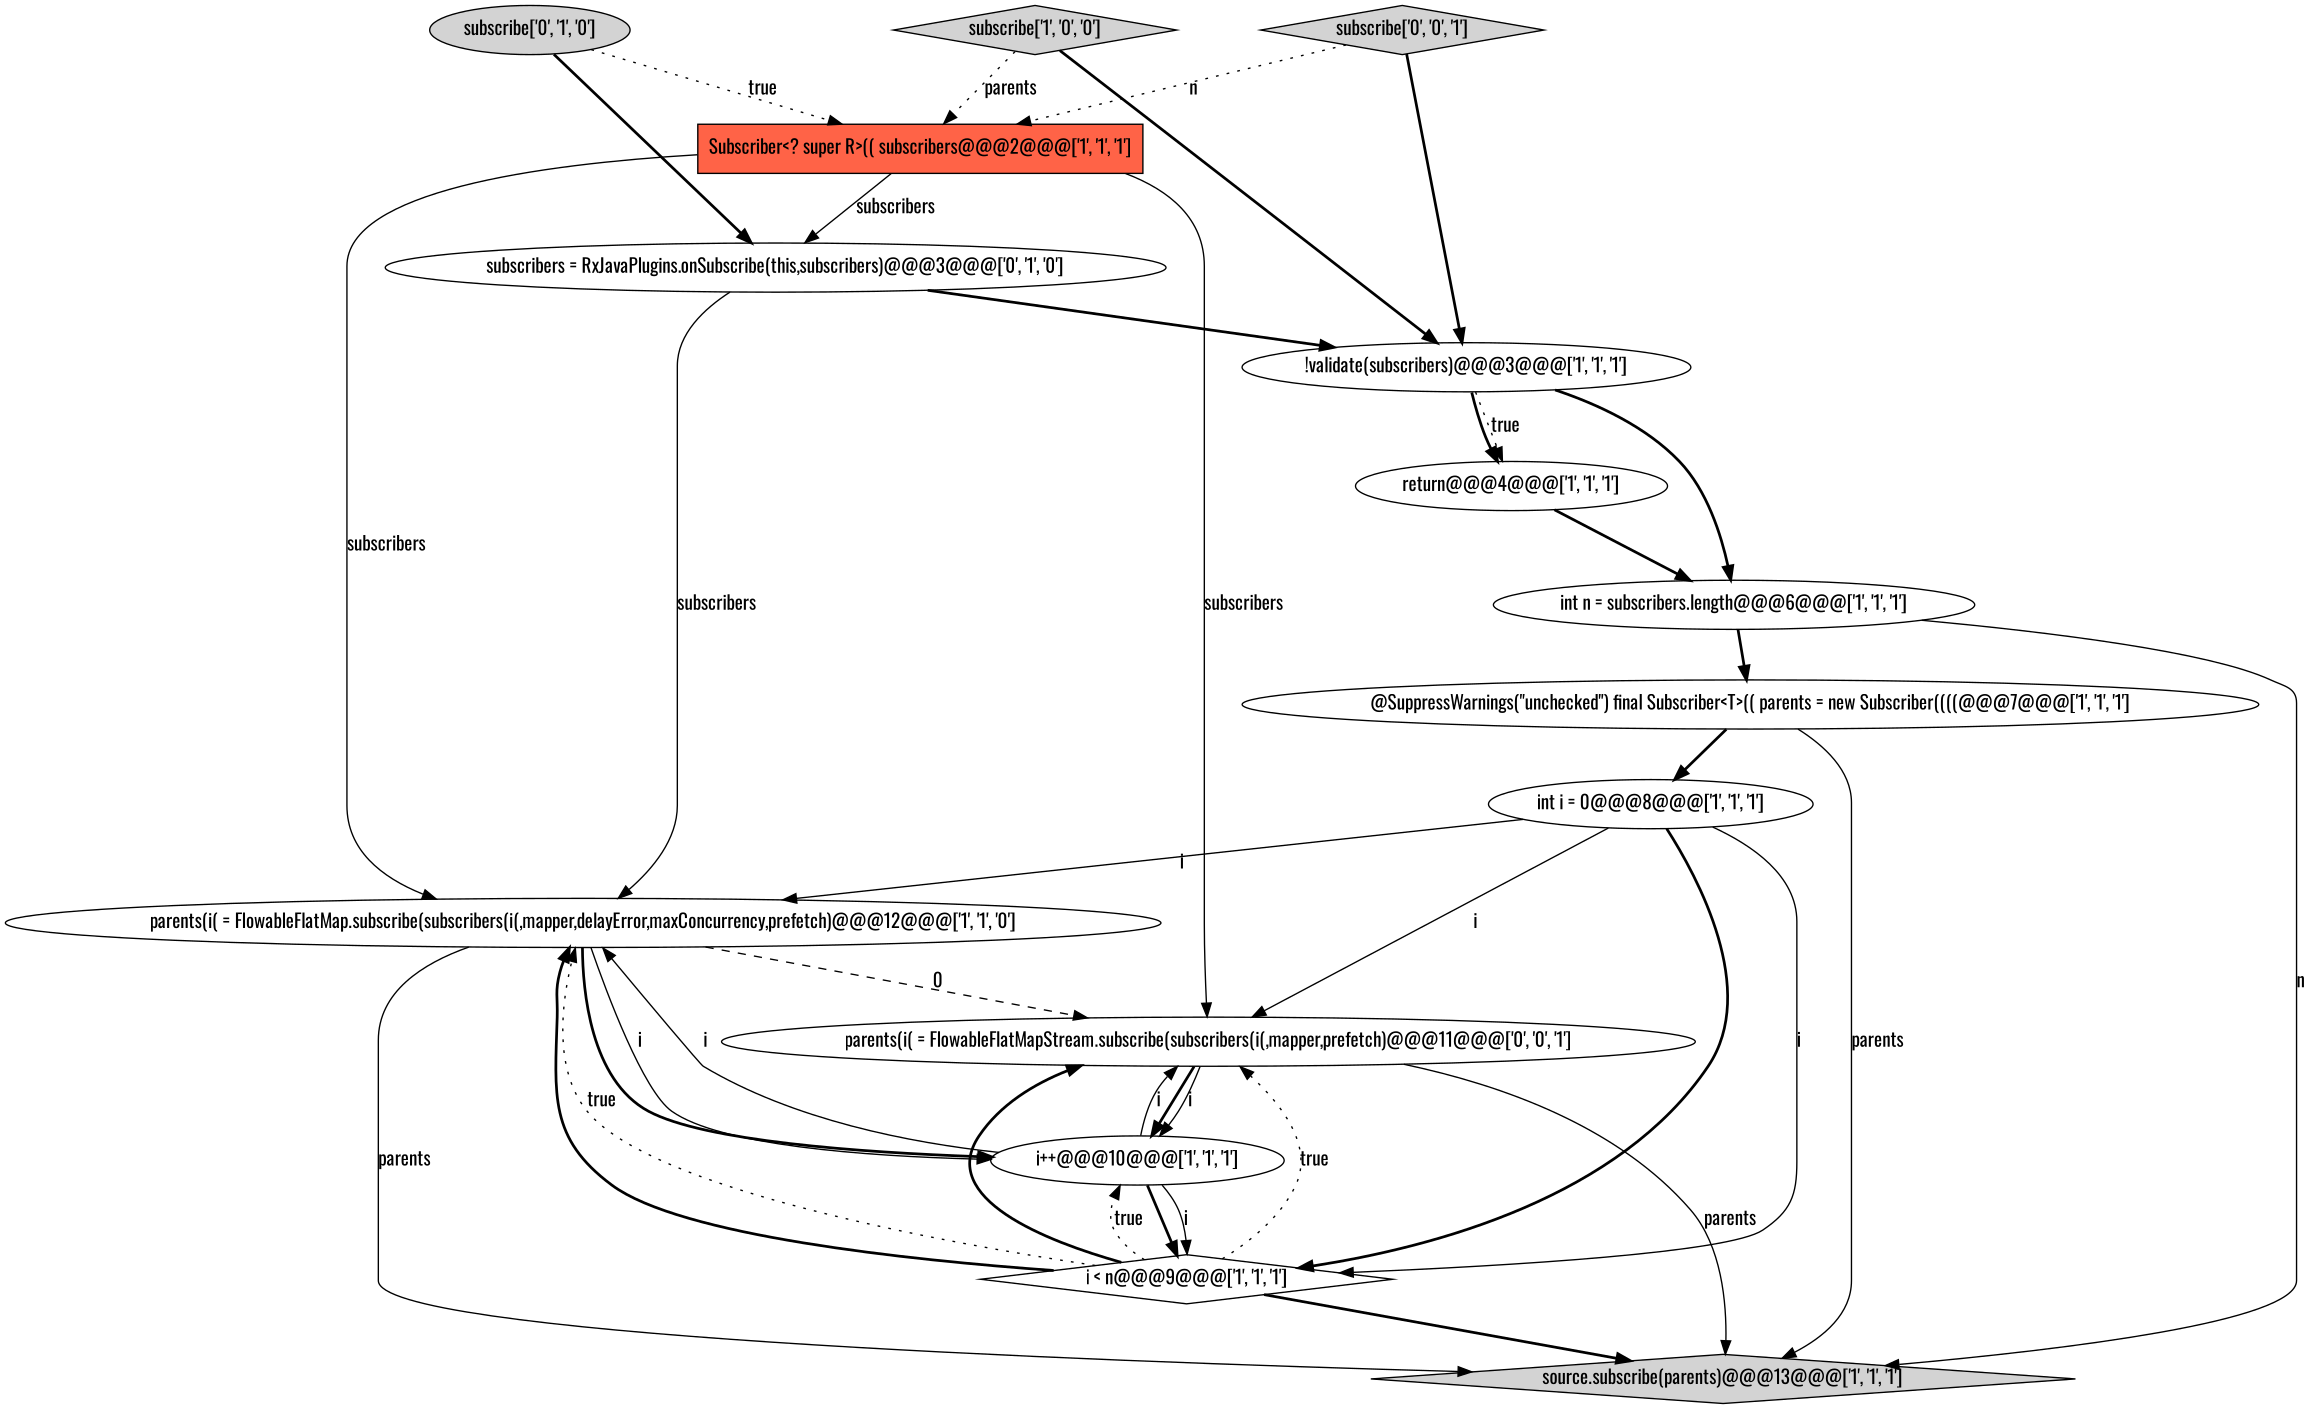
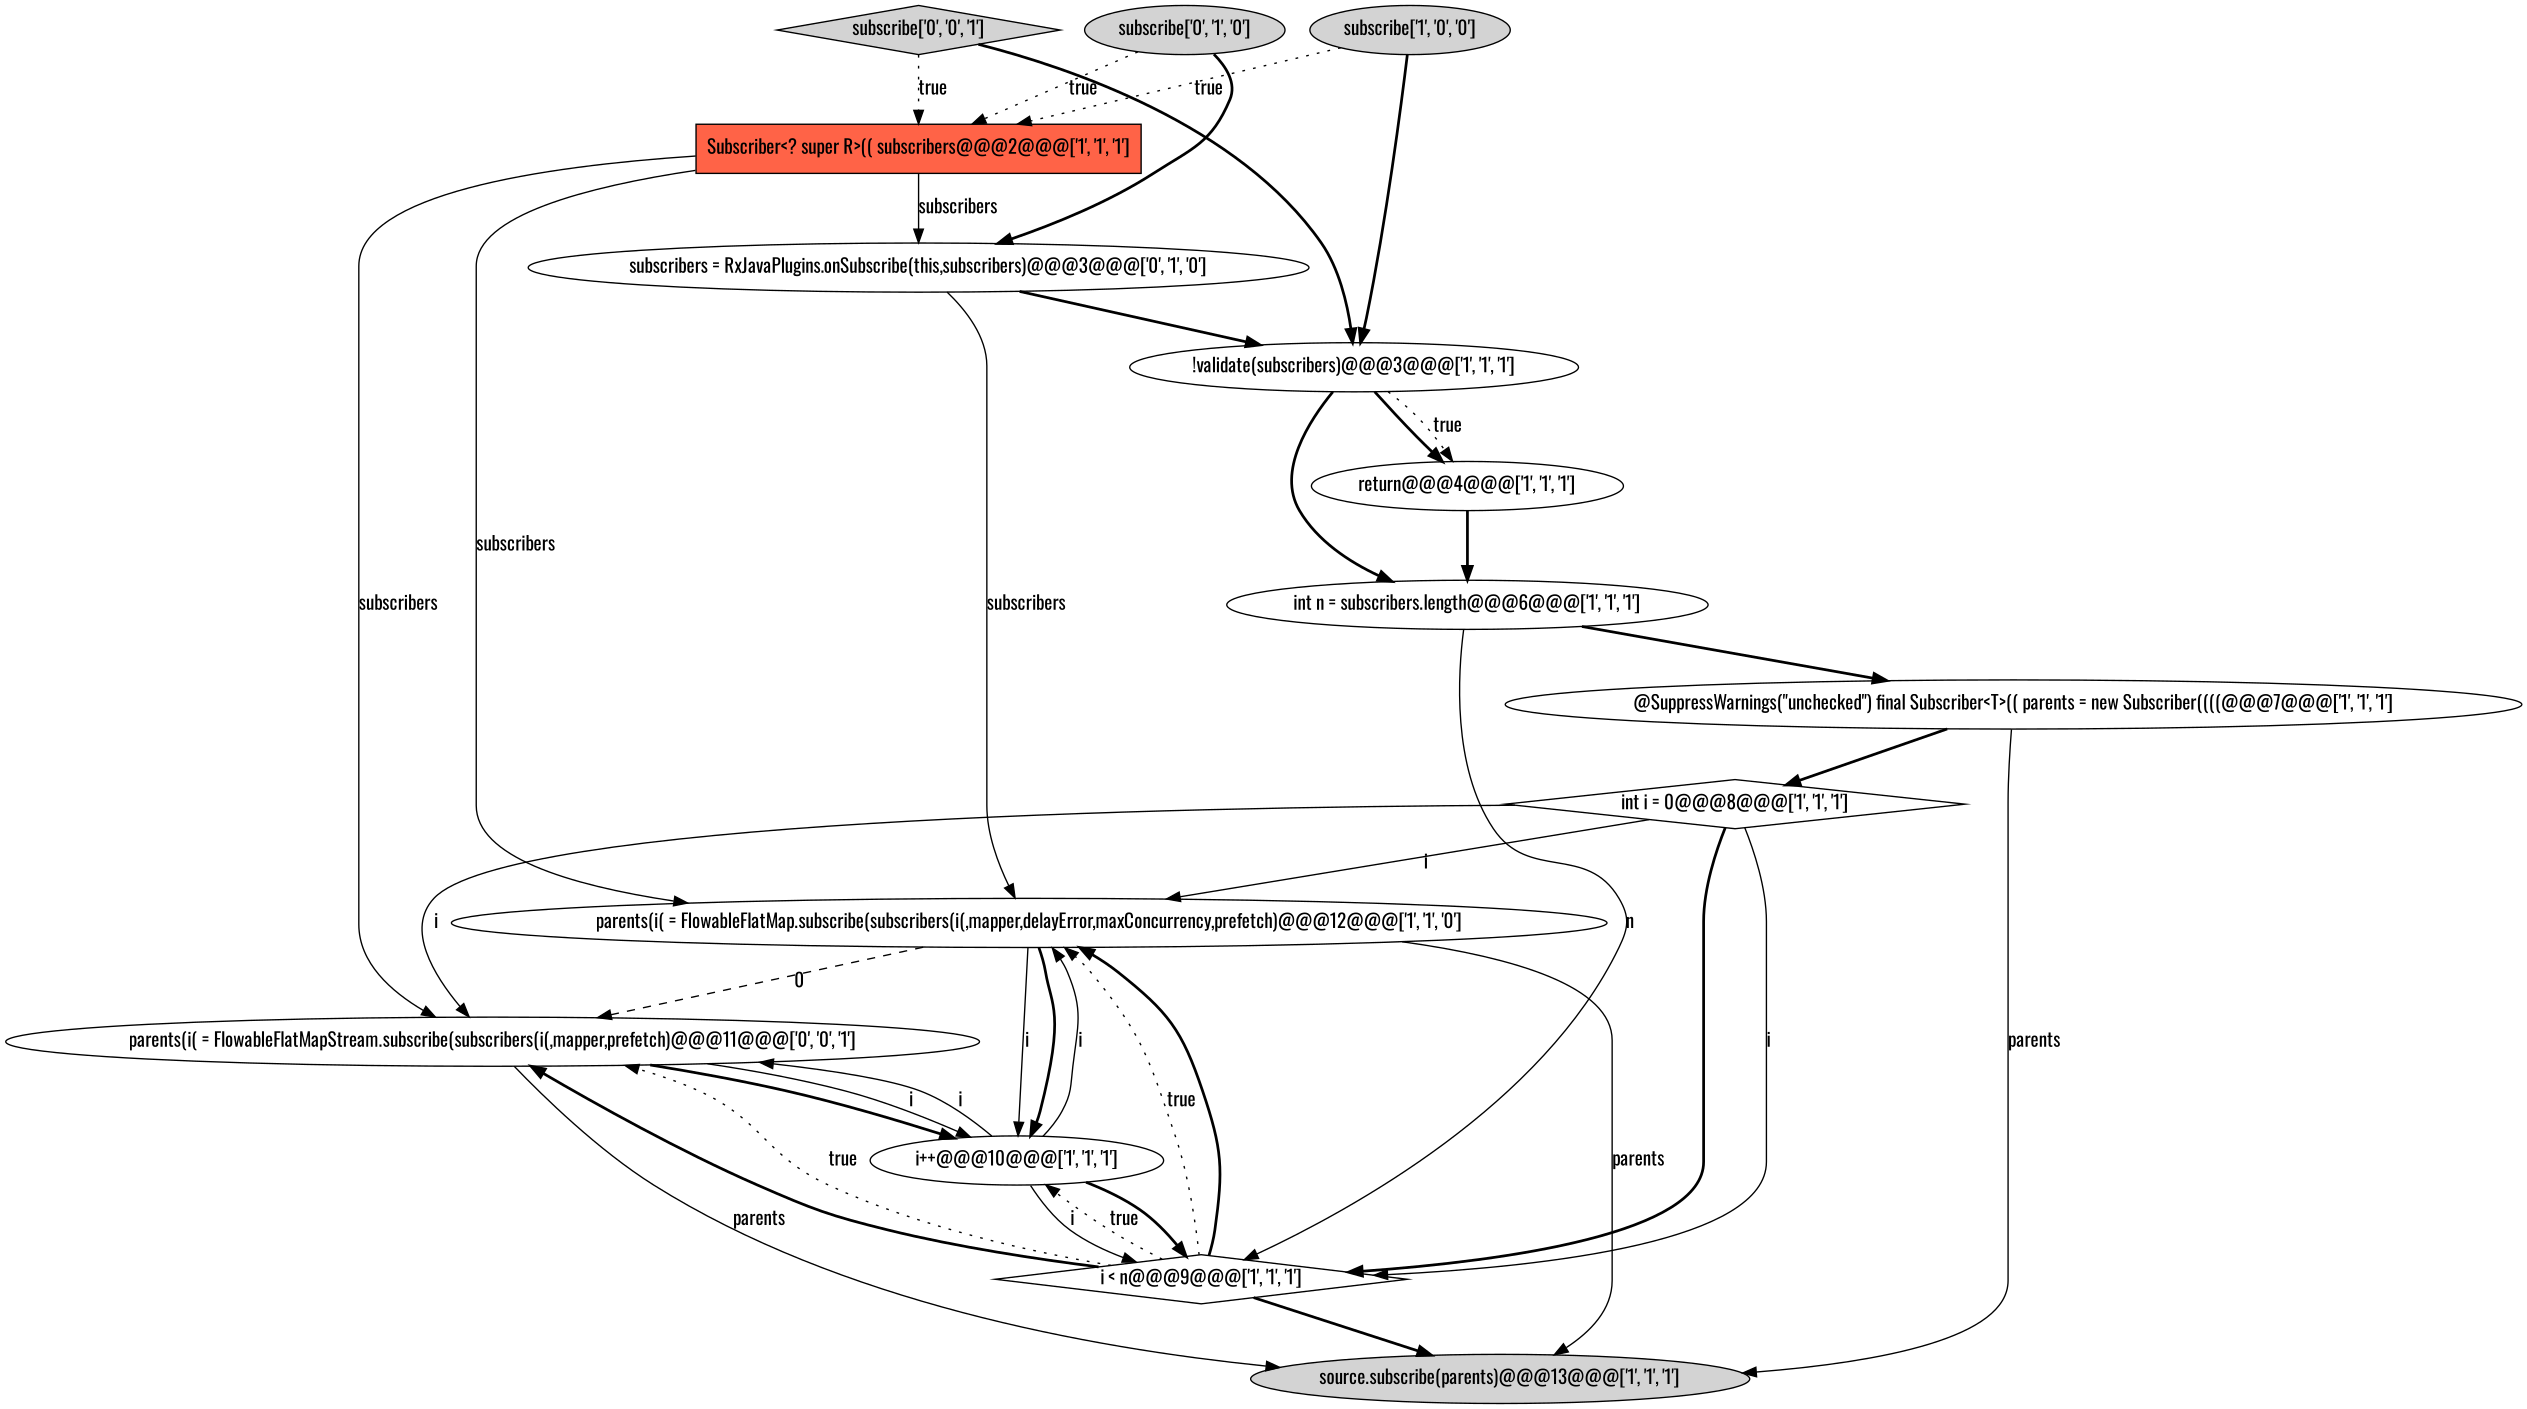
  digraph {
    fontname=Oswald
    node [fillcolor=white fontname=Oswald shape=ellipse style=filled]
    edge [fontname=Oswald style=bold]
    n1 [fillcolor=lightgray label="subscribe['0', '1', '0']"]
    n2 [fillcolor=tomato label="Subscriber<? super R>(( subscribers@@@2@@@['1', '1', '1']" shape=box]
    n3 [label="subscribers = RxJavaPlugins.onSubscribe(this,subscribers)@@@3@@@['0', '1', '0']"]
    n4 [label="parents(i( = FlowableFlatMapStream.subscribe(subscribers(i(,mapper,prefetch)@@@11@@@['0', '0', '1']"]
    n5 [label="parents(i( = FlowableFlatMap.subscribe(subscribers(i(,mapper,delayError,maxConcurrency,prefetch)@@@12@@@['1', '1', '0']"]
    n6 [label="!validate(subscribers)@@@3@@@['1', '1', '1']"]
    n7 [label="@SuppressWarnings(\"unchecked\") final Subscriber<T>(( parents = new Subscriber((((@@@7@@@['1', '1', '1']"]
-   n8 [fillcolor=lightgray label="source.subscribe(parents)@@@13@@@['1', '1', '1']" shape=diamond]
-   n9 [label="int i = 0@@@8@@@['1', '1', '1']"]
+   n8 [fillcolor=lightgray label="source.subscribe(parents)@@@13@@@['1', '1', '1']"]
+   n9 [label="int i = 0@@@8@@@['1', '1', '1']" shape=diamond]
    n10 [label="i < n@@@9@@@['1', '1', '1']" shape=diamond]
    n11 [label="int n = subscribers.length@@@6@@@['1', '1', '1']"]
    n12 [label="return@@@4@@@['1', '1', '1']"]
    n13 [fillcolor=lightgray label="subscribe['0', '0', '1']" shape=diamond]
    n14 [label="i++@@@10@@@['1', '1', '1']"]
-   n15 [fillcolor=lightgray label="subscribe['1', '0', '0']" shape=diamond]
+   n15 [fillcolor=lightgray label="subscribe['1', '0', '0']"]
    n1 -> n2 [label=true style=dotted]
    n1 -> n3
    n2 -> n3 [label=subscribers style=solid]
    n2 -> n4 [label=subscribers style=solid]
    n2 -> n5 [label=subscribers style=solid]
    n3 -> n5 [label=subscribers style=solid]
    n3 -> n6
    n4 -> n8 [label=parents style=solid]
    n4 -> n14
    n4 -> n14 [label=i style=solid]
    n5 -> n4 [label=0 style=dashed]
    n5 -> n8 [label=parents style=solid]
    n5 -> n14 [label=i style=solid]
    n5 -> n14
    n6 -> n11
    n6 -> n12
    n6 -> n12 [label=true style=dotted]
    n7 -> n8 [label=parents style=solid]
    n7 -> n9
    n9 -> n4 [label=i style=solid]
    n9 -> n5 [label=i style=solid]
    n9 -> n10
    n9 -> n10 [label=i style=solid]
    n10 -> n4 [label=true style=dotted]
    n10 -> n4
    n10 -> n5 [label=true style=dotted]
    n10 -> n5
    n10 -> n8
    n10 -> n14 [label=true style=dotted]
    n11 -> n7
-   n11 -> n8 [label=n style=solid]
+   n11 -> n10 [label=n style=solid]
    n12 -> n11
-   n13 -> n2 [label=n style=dotted]
+   n13 -> n2 [label=true style=dotted]
    n13 -> n6
    n14 -> n4 [label=i style=solid]
    n14 -> n5 [label=i style=solid]
    n14 -> n10 [label=i style=solid]
    n14 -> n10
-   n15 -> n2 [label=parents style=dotted]
+   n15 -> n2 [label=true style=dotted]
    n15 -> n6
  }
